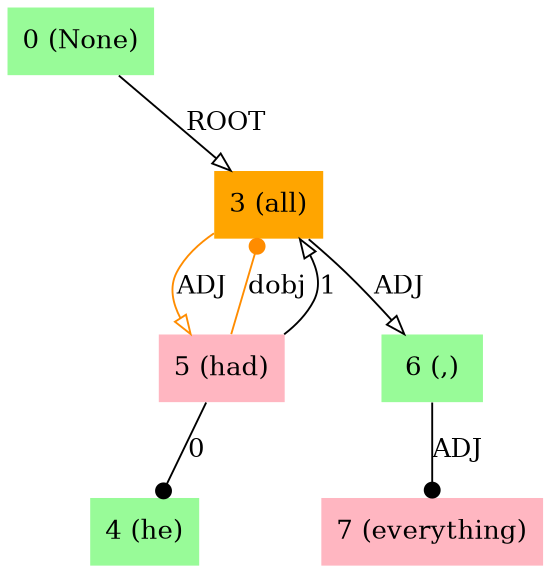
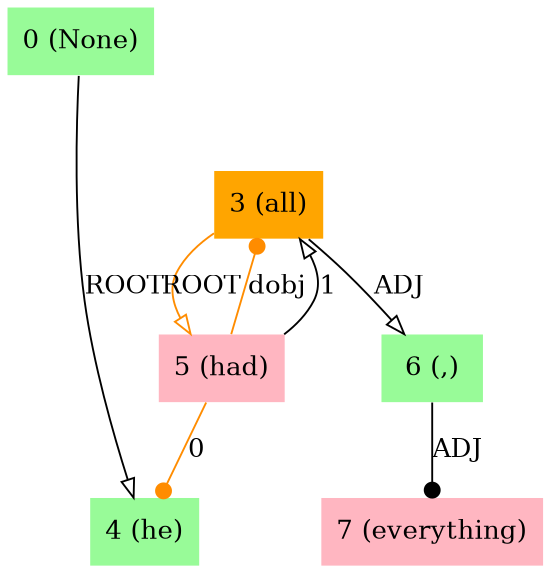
  digraph {
    node [color=darkorange fillcolor=palegreen shape=plaintext style=filled]
    edge [arrowhead=onormal color=black dir=forward]
    n1 [label="0 (None)"]
    n2 [fillcolor=orange label="3 (all)"]
    n3 [fillcolor=lightpink label="5 (had)"]
    n4 [label="6 (,)"]
    n5 [label="4 (he)"]
    n6 [color=darkgreen fillcolor=lightpink label="7 (everything)"]
-   n1 -> n2 [label=ROOT]
-   n2 -> n3 [color=darkorange label=ADJ]
+   n1 -> n5 [label=ROOT]
+   n2 -> n3 [color=darkorange label=ROOT]
    n2 -> n4 [label=ADJ]
    n3 -> n2 [arrowhead=dot color=darkorange label=dobj]
    n3 -> n2 [label=1]
-   n3 -> n5 [arrowhead=dot label=0]
+   n3 -> n5 [arrowhead=dot color=darkorange label=0]
    n4 -> n6 [arrowhead=dot label=ADJ]
  }
